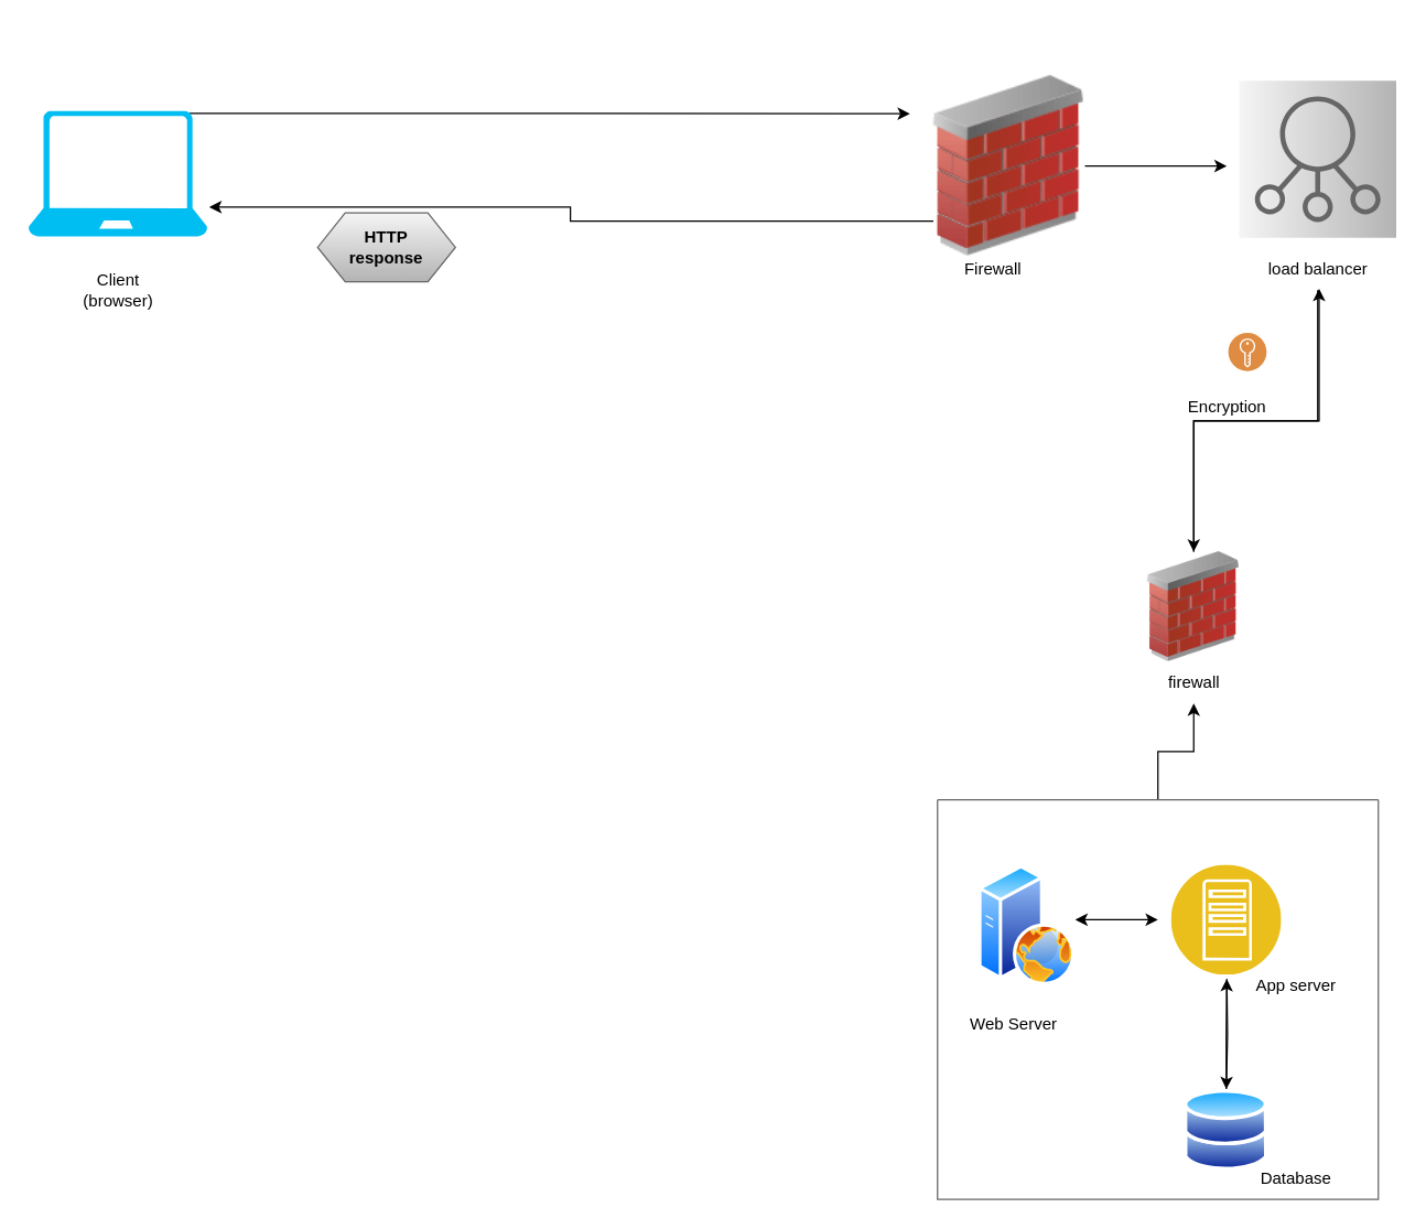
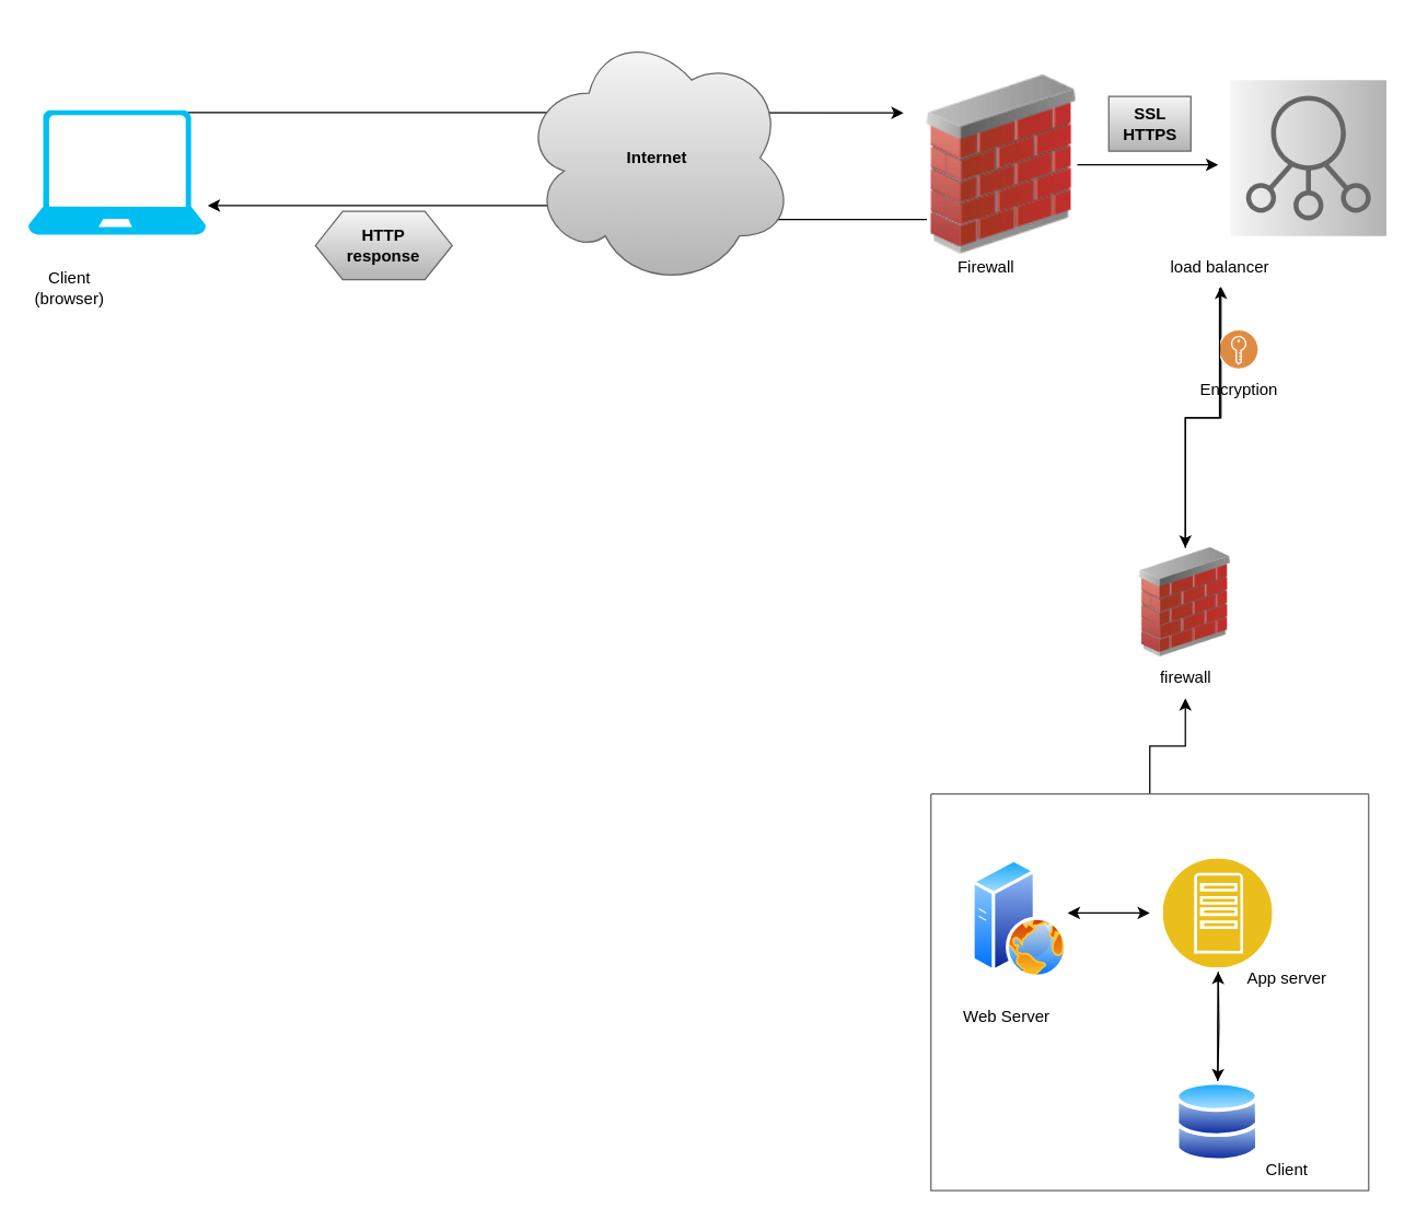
  <mxCell id="0" />
  <mxCell id="1" parent="0" />
  <mxCell id="2" style="edgeStyle=orthogonalEdgeStyle;rounded=0;orthogonalLoop=1;jettySize=auto;html=1;exitX=0.9;exitY=0.02;exitDx=0;exitDy=0;exitPerimeter=0;" edge="1" parent="1" source="3"><mxGeometry relative="1" as="geometry"><mxPoint x="660" y="82" as="targetPoint" /></mxGeometry></mxCell>
  <mxCell id="3" value="" style="verticalLabelPosition=bottom;html=1;verticalAlign=top;align=center;strokeColor=none;fillColor=#00BEF2;shape=mxgraph.azure.laptop;pointerEvents=1;" vertex="1" parent="1"><mxGeometry x="20" y="80" width="130" height="91" as="geometry" /></mxCell>
  <mxCell id="4" style="edgeStyle=orthogonalEdgeStyle;rounded=0;orthogonalLoop=1;jettySize=auto;html=1;exitX=0;exitY=0.75;exitDx=0;exitDy=0;entryX=1.01;entryY=0.767;entryDx=0;entryDy=0;entryPerimeter=0;" edge="1" parent="1" source="6" target="3"><mxGeometry relative="1" as="geometry" /></mxCell>
  <mxCell id="5" style="edgeStyle=orthogonalEdgeStyle;rounded=0;orthogonalLoop=1;jettySize=auto;html=1;exitX=1;exitY=0.5;exitDx=0;exitDy=0;" edge="1" parent="1" source="6"><mxGeometry relative="1" as="geometry"><mxPoint x="890" y="120" as="targetPoint" /></mxGeometry></mxCell>
  <mxCell id="6" value="" style="image;html=1;image=img/lib/clip_art/networking/Firewall_02_128x128.png" vertex="1" parent="1"><mxGeometry x="677" y="40" width="110" height="160" as="geometry" /></mxCell>
  <mxCell id="7" value="" style="sketch=0;points=[[0,0,0],[0.25,0,0],[0.5,0,0],[0.75,0,0],[1,0,0],[0,1,0],[0.25,1,0],[0.5,1,0],[0.75,1,0],[1,1,0],[0,0.25,0],[0,0.5,0],[0,0.75,0],[1,0.25,0],[1,0.5,0],[1,0.75,0]];outlineConnect=0;gradientDirection=north;dashed=0;verticalLabelPosition=bottom;verticalAlign=top;align=center;html=1;fontSize=12;fontStyle=0;aspect=fixed;shape=mxgraph.aws4.resourceIcon;resIcon=mxgraph.aws4.elastic_load_balancing;fillColor=#f5f5f5;strokeColor=#666666;gradientColor=#b3b3b3;rotation=90;" vertex="1" parent="1"><mxGeometry x="899" y="58" width="114" height="114" as="geometry" /></mxCell>
  <mxCell id="8" style="edgeStyle=orthogonalEdgeStyle;rounded=0;orthogonalLoop=1;jettySize=auto;html=1;entryX=0.51;entryY=0.967;entryDx=0;entryDy=0;entryPerimeter=0;" edge="1" parent="1" source="9" target="17"><mxGeometry relative="1" as="geometry" /></mxCell>
  <mxCell id="9" value="" style="image;html=1;image=img/lib/clip_art/networking/Firewall_02_128x128.png" vertex="1" parent="1"><mxGeometry x="826" y="400" width="80" height="80" as="geometry" /></mxCell>
  <mxCell id="10" value="" style="sketch=0;pointerEvents=1;shadow=0;dashed=0;html=1;strokeColor=none;fillColor=#DF8C42;labelPosition=center;verticalLabelPosition=bottom;verticalAlign=top;align=center;outlineConnect=0;shape=mxgraph.veeam2.encrypted;" vertex="1" parent="1"><mxGeometry x="890" y="240" width="30" height="30" as="geometry" /></mxCell>
- <mxCell id="11" value="Client &lt;br&gt;(browser)" style="text;html=1;align=center;verticalAlign=middle;resizable=0;points=[];autosize=1;strokeColor=none;fillColor=none;" vertex="1" parent="1"><mxGeometry x="50" y="190" width="70" height="40" as="geometry" /></mxCell>
+ <mxCell id="11" value="Client &lt;br&gt;(browser)" style="text;html=1;align=center;verticalAlign=middle;resizable=0;points=[];autosize=1;strokeColor=none;fillColor=none;" vertex="1" parent="1"><mxGeometry x="15" y="190" width="70" height="40" as="geometry" /></mxCell>
+ <mxCell id="12" value="&lt;b&gt;&lt;font color=&quot;#000000&quot;&gt;Internet&lt;/font&gt;&lt;/b&gt;" style="ellipse;shape=cloud;whiteSpace=wrap;html=1;fillColor=#f5f5f5;gradientColor=#b3b3b3;strokeColor=#666666;" vertex="1" parent="1"><mxGeometry x="380" y="20" width="200" height="190" as="geometry" /></mxCell>
  <mxCell id="13" value="&lt;b&gt;&lt;font color=&quot;#000000&quot;&gt;HTTP&lt;br&gt;response&lt;/font&gt;&lt;/b&gt;" style="shape=hexagon;perimeter=hexagonPerimeter2;whiteSpace=wrap;html=1;fixedSize=1;fillColor=#f5f5f5;strokeColor=#666666;gradientColor=#b3b3b3;" vertex="1" parent="1"><mxGeometry x="230" y="154" width="100" height="50" as="geometry" /></mxCell>
  <mxCell id="14" value="Firewall" style="text;html=1;align=center;verticalAlign=middle;resizable=0;points=[];autosize=1;strokeColor=none;fillColor=none;" vertex="1" parent="1"><mxGeometry x="690" y="180" width="60" height="30" as="geometry" /></mxCell>
+ <mxCell id="15" value="&lt;b&gt;&lt;font color=&quot;#000000&quot;&gt;SSL&lt;br&gt;HTTPS&lt;br&gt;&lt;/font&gt;&lt;/b&gt;" style="text;html=1;align=center;verticalAlign=middle;resizable=0;points=[];autosize=1;strokeColor=#666666;fillColor=#f5f5f5;gradientColor=#b3b3b3;" vertex="1" parent="1"><mxGeometry x="810" y="70" width="60" height="40" as="geometry" /></mxCell>
  <mxCell id="16" style="edgeStyle=orthogonalEdgeStyle;rounded=0;orthogonalLoop=1;jettySize=auto;html=1;" edge="1" parent="1" source="17" target="9"><mxGeometry relative="1" as="geometry" /></mxCell>
- <mxCell id="17" value="load balancer" style="text;html=1;align=center;verticalAlign=middle;resizable=0;points=[];autosize=1;strokeColor=none;fillColor=none;" vertex="1" parent="1"><mxGeometry x="906" y="180" width="100" height="30" as="geometry" /></mxCell>
- <mxCell id="18" value="Encryption" style="text;html=1;align=center;verticalAlign=middle;resizable=0;points=[];autosize=1;strokeColor=none;fillColor=none;" vertex="1" parent="1"><mxGeometry x="850" y="280" width="80" height="30" as="geometry" /></mxCell>
+ <mxCell id="17" value="load balancer" style="text;html=1;align=center;verticalAlign=middle;resizable=0;points=[];autosize=1;strokeColor=none;fillColor=none;" vertex="1" parent="1"><mxGeometry x="841" y="180" width="100" height="30" as="geometry" /></mxCell>
+ <mxCell id="18" value="Encryption" style="text;html=1;align=center;verticalAlign=middle;resizable=0;points=[];autosize=1;strokeColor=none;fillColor=none;" vertex="1" parent="1"><mxGeometry x="865" y="270" width="80" height="30" as="geometry" /></mxCell>
  <mxCell id="19" value="firewall" style="text;html=1;align=center;verticalAlign=middle;resizable=0;points=[];autosize=1;strokeColor=none;fillColor=none;" vertex="1" parent="1"><mxGeometry x="836" y="480" width="60" height="30" as="geometry" /></mxCell>
  <mxCell id="20" style="edgeStyle=orthogonalEdgeStyle;rounded=0;orthogonalLoop=1;jettySize=auto;html=1;" edge="1" parent="1" source="21" target="19"><mxGeometry relative="1" as="geometry" /></mxCell>
  <mxCell id="21" value="" style="swimlane;startSize=0;fillColor=#f5f5f5;gradientColor=#b3b3b3;strokeColor=#666666;" vertex="1" parent="1"><mxGeometry x="680" y="580" width="320" height="290" as="geometry" /></mxCell>
  <mxCell id="22" style="edgeStyle=orthogonalEdgeStyle;rounded=0;orthogonalLoop=1;jettySize=auto;html=1;" edge="1" parent="21" source="23"><mxGeometry relative="1" as="geometry"><mxPoint x="209.985" y="130" as="targetPoint" /></mxGeometry></mxCell>
  <mxCell id="23" value="" style="image;aspect=fixed;perimeter=ellipsePerimeter;html=1;align=center;shadow=0;dashed=0;spacingTop=3;image=img/lib/active_directory/databases.svg;" vertex="1" parent="21"><mxGeometry x="179.04" y="210" width="61.23" height="60" as="geometry" /></mxCell>
  <mxCell id="24" value="" style="edgeStyle=orthogonalEdgeStyle;rounded=0;orthogonalLoop=1;jettySize=auto;html=1;" edge="1" parent="21" target="23"><mxGeometry relative="1" as="geometry"><mxPoint x="210" y="130" as="sourcePoint" /></mxGeometry></mxCell>
  <mxCell id="25" value="" style="image;aspect=fixed;perimeter=ellipsePerimeter;html=1;align=center;shadow=0;dashed=0;fontColor=#4277BB;labelBackgroundColor=default;fontSize=12;spacingTop=3;image=img/lib/ibm/applications/app_server.svg;" vertex="1" parent="21"><mxGeometry x="169.99" y="47.5" width="80" height="80" as="geometry" /></mxCell>
  <mxCell id="26" value="" style="image;aspect=fixed;perimeter=ellipsePerimeter;html=1;align=center;shadow=0;dashed=0;spacingTop=3;image=img/lib/active_directory/web_server.svg;" vertex="1" parent="21"><mxGeometry x="30" y="47.5" width="70" height="87.5" as="geometry" /></mxCell>
  <mxCell id="27" value="App server" style="text;html=1;align=center;verticalAlign=middle;resizable=0;points=[];autosize=1;strokeColor=none;fillColor=none;" vertex="1" parent="21"><mxGeometry x="220" y="120" width="80" height="30" as="geometry" /></mxCell>
- <mxCell id="28" value="Database" style="text;html=1;align=center;verticalAlign=middle;resizable=0;points=[];autosize=1;strokeColor=none;fillColor=none;" vertex="1" parent="21"><mxGeometry x="225" y="260" width="70" height="30" as="geometry" /></mxCell>
+ <mxCell id="28" value="Client" style="text;html=1;align=center;verticalAlign=middle;resizable=0;points=[];autosize=1;strokeColor=none;fillColor=none;" vertex="1" parent="21"><mxGeometry x="225" y="260" width="70" height="30" as="geometry" /></mxCell>
  <mxCell id="29" value="Web Server" style="text;html=1;align=center;verticalAlign=middle;resizable=0;points=[];autosize=1;strokeColor=none;fillColor=none;" vertex="1" parent="21"><mxGeometry x="10" y="148" width="90" height="30" as="geometry" /></mxCell>
  <mxCell id="30" value="" style="endArrow=classic;startArrow=classic;html=1;rounded=0;" edge="1" parent="21"><mxGeometry width="50" height="50" relative="1" as="geometry"><mxPoint x="100" y="87" as="sourcePoint" /><mxPoint x="160" y="87" as="targetPoint" /></mxGeometry></mxCell>
